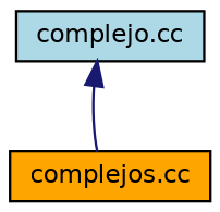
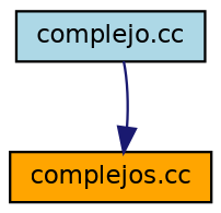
  digraph {
    node [color=black fontname=Helvetica fontsize=10 shape=record style=filled]
    n1 [fillcolor=lightblue fontcolor=black height=0.2 label="complejo.cc" width=0.4]
    n2 [fillcolor=orange height=0.2 label="complejos.cc" width=0.4]
-   n1 -> n2 [color=midnightblue dir=back fontname=Helvetica fontsize=10 labelfontname=Helvetica labelfontsize=10 style=solid]
+   n2 -> n1 [color=midnightblue dir=back fontname=Helvetica fontsize=10 labelfontname=Helvetica labelfontsize=10 style=solid]
  }
